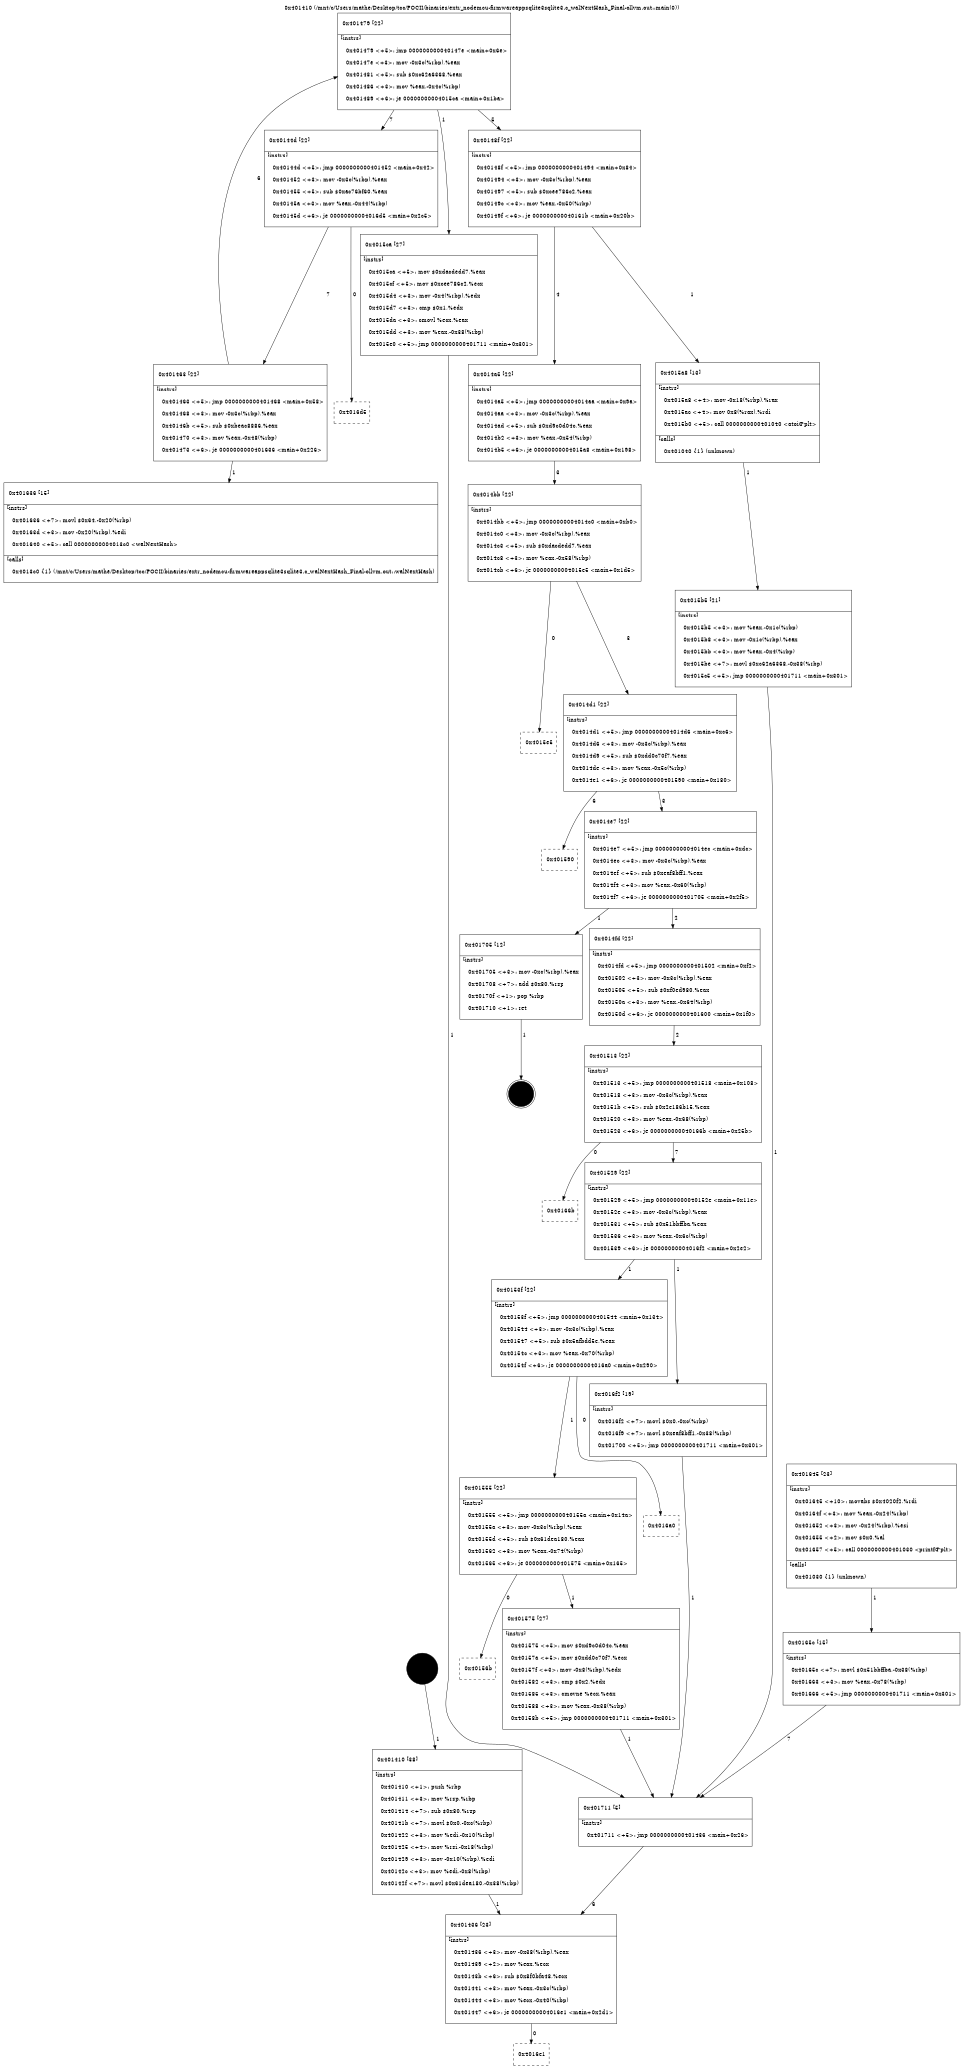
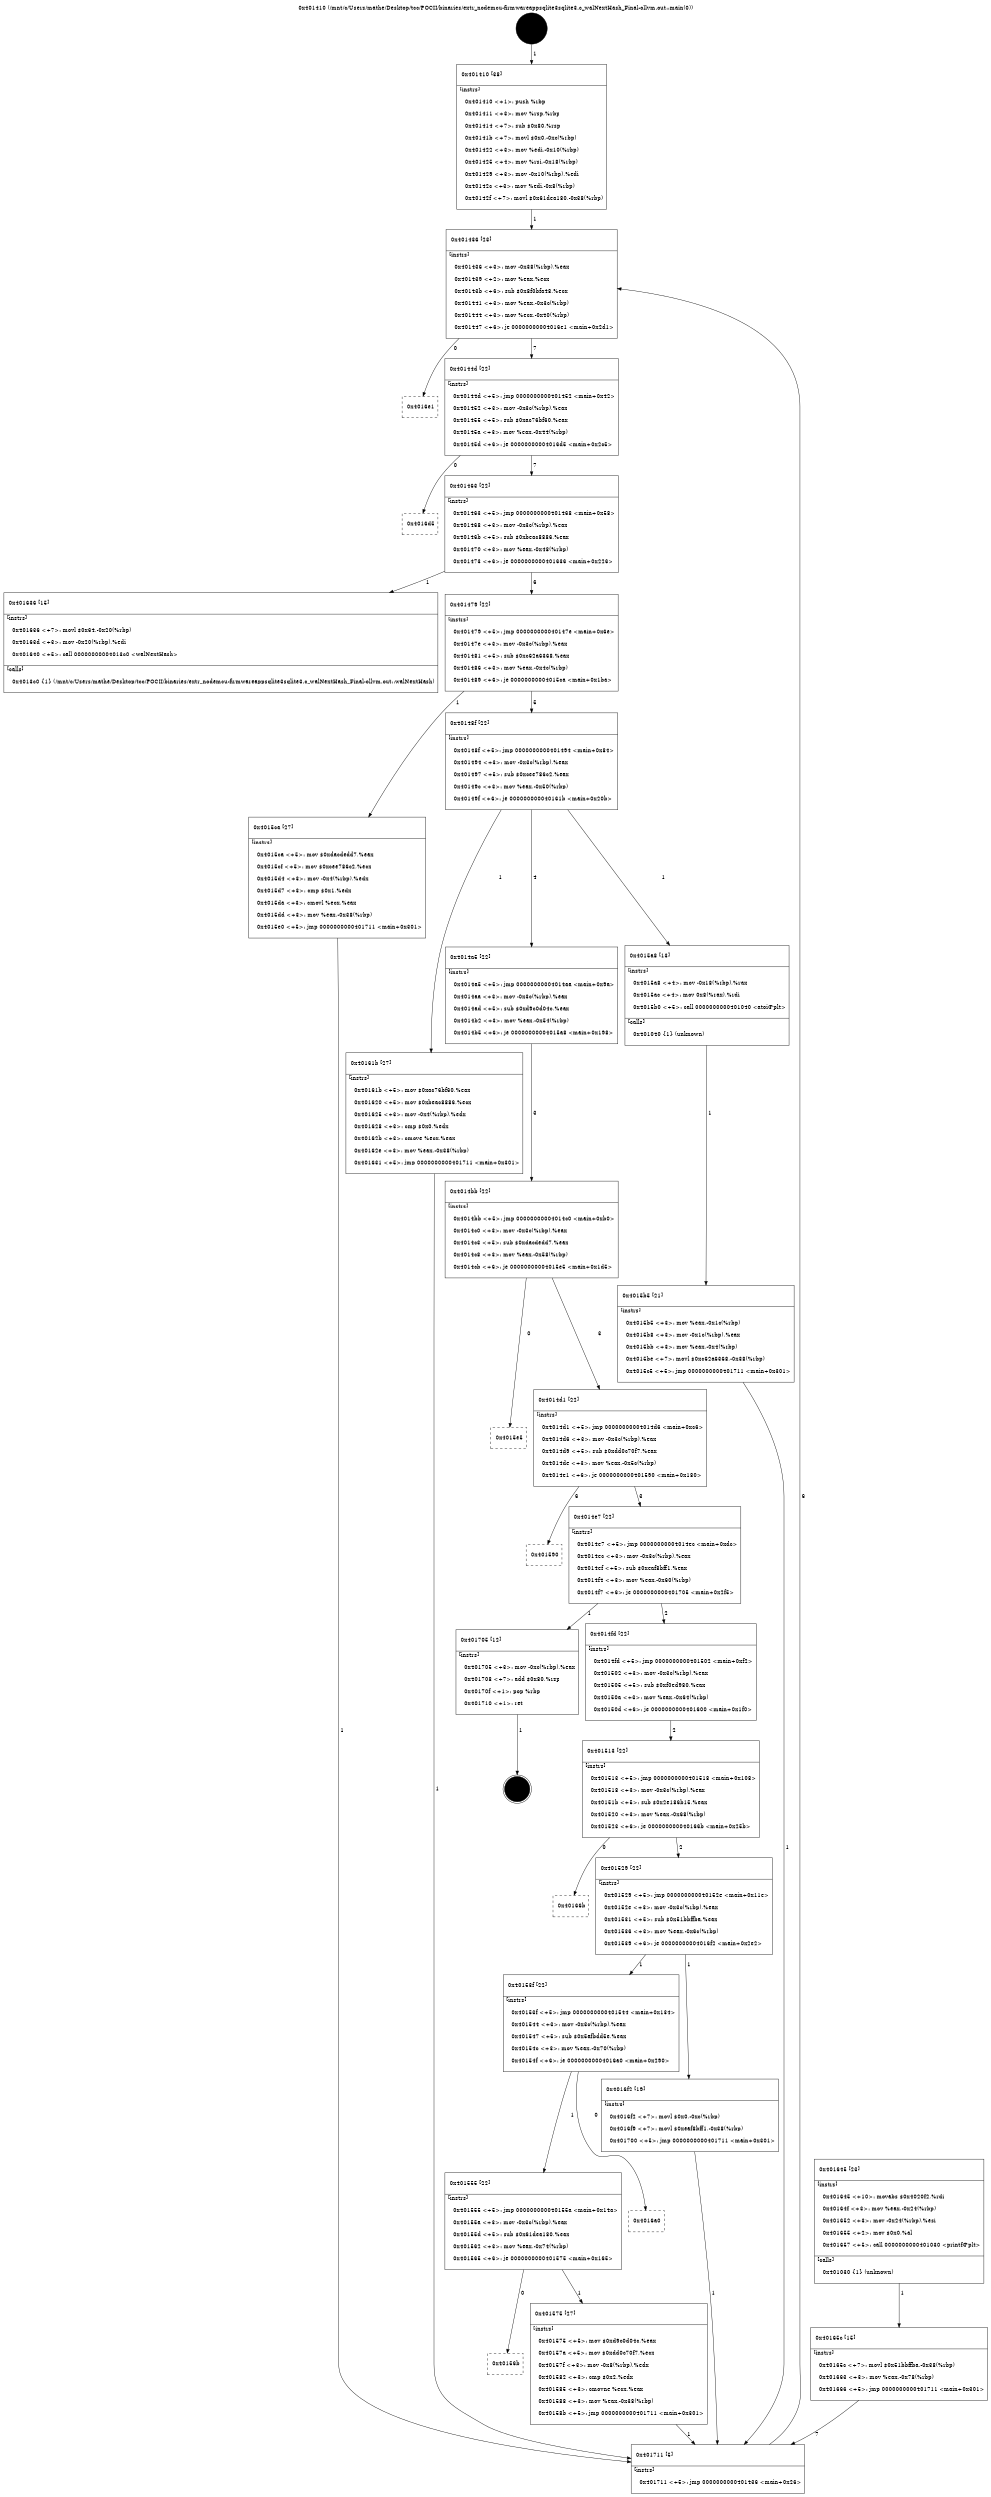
  digraph {
    label="0x401410 (/mnt/c/Users/mathe/Desktop/tcc/POCII/binaries/extr_nodemcu-firmwareappsqlite3sqlite3.c_walNextHash_Final-ollvm.out::main(0))"
    labelloc=t
    node [shape=record]
    Entry [fillcolor=black height=0.3 shape=circle style=filled width=0.3]
    n2 [label="{\n     0x401410 [38]\l\n     | [instrs]\l\n     &nbsp;&nbsp;0x401410 \<+1\>: push %rbp\l\n     &nbsp;&nbsp;0x401411 \<+3\>: mov %rsp,%rbp\l\n     &nbsp;&nbsp;0x401414 \<+7\>: sub $0x80,%rsp\l\n     &nbsp;&nbsp;0x40141b \<+7\>: movl $0x0,-0xc(%rbp)\l\n     &nbsp;&nbsp;0x401422 \<+3\>: mov %edi,-0x10(%rbp)\l\n     &nbsp;&nbsp;0x401425 \<+4\>: mov %rsi,-0x18(%rbp)\l\n     &nbsp;&nbsp;0x401429 \<+3\>: mov -0x10(%rbp),%edi\l\n     &nbsp;&nbsp;0x40142c \<+3\>: mov %edi,-0x8(%rbp)\l\n     &nbsp;&nbsp;0x40142f \<+7\>: movl $0x61dea180,-0x38(%rbp)\l\n  }"]
    n3 [label="{\n     0x401436 [23]\l\n     | [instrs]\l\n     &nbsp;&nbsp;0x401436 \<+3\>: mov -0x38(%rbp),%eax\l\n     &nbsp;&nbsp;0x401439 \<+2\>: mov %eax,%ecx\l\n     &nbsp;&nbsp;0x40143b \<+6\>: sub $0x8f0bfa48,%ecx\l\n     &nbsp;&nbsp;0x401441 \<+3\>: mov %eax,-0x3c(%rbp)\l\n     &nbsp;&nbsp;0x401444 \<+3\>: mov %ecx,-0x40(%rbp)\l\n     &nbsp;&nbsp;0x401447 \<+6\>: je 00000000004016e1 \<main+0x2d1\>\l\n  }"]
    n4 [label="{\n     0x4016e1\l\n  }" style=dashed]
    n5 [label="{\n     0x40144d [22]\l\n     | [instrs]\l\n     &nbsp;&nbsp;0x40144d \<+5\>: jmp 0000000000401452 \<main+0x42\>\l\n     &nbsp;&nbsp;0x401452 \<+3\>: mov -0x3c(%rbp),%eax\l\n     &nbsp;&nbsp;0x401455 \<+5\>: sub $0xac76bf60,%eax\l\n     &nbsp;&nbsp;0x40145a \<+3\>: mov %eax,-0x44(%rbp)\l\n     &nbsp;&nbsp;0x40145d \<+6\>: je 00000000004016d5 \<main+0x2c5\>\l\n  }"]
    n6 [label="{\n     0x4016d5\l\n  }" style=dashed]
    n7 [label="{\n     0x401463 [22]\l\n     | [instrs]\l\n     &nbsp;&nbsp;0x401463 \<+5\>: jmp 0000000000401468 \<main+0x58\>\l\n     &nbsp;&nbsp;0x401468 \<+3\>: mov -0x3c(%rbp),%eax\l\n     &nbsp;&nbsp;0x40146b \<+5\>: sub $0xbeac8886,%eax\l\n     &nbsp;&nbsp;0x401470 \<+3\>: mov %eax,-0x48(%rbp)\l\n     &nbsp;&nbsp;0x401473 \<+6\>: je 0000000000401636 \<main+0x226\>\l\n  }"]
    n8 [label="{\n     0x401636 [15]\l\n     | [instrs]\l\n     &nbsp;&nbsp;0x401636 \<+7\>: movl $0x64,-0x20(%rbp)\l\n     &nbsp;&nbsp;0x40163d \<+3\>: mov -0x20(%rbp),%edi\l\n     &nbsp;&nbsp;0x401640 \<+5\>: call 00000000004013c0 \<walNextHash\>\l\n     | [calls]\l\n     &nbsp;&nbsp;0x4013c0 \{1\} (/mnt/c/Users/mathe/Desktop/tcc/POCII/binaries/extr_nodemcu-firmwareappsqlite3sqlite3.c_walNextHash_Final-ollvm.out::walNextHash)\l\n  }"]
    n9 [label="{\n     0x401479 [22]\l\n     | [instrs]\l\n     &nbsp;&nbsp;0x401479 \<+5\>: jmp 000000000040147e \<main+0x6e\>\l\n     &nbsp;&nbsp;0x40147e \<+3\>: mov -0x3c(%rbp),%eax\l\n     &nbsp;&nbsp;0x401481 \<+5\>: sub $0xc62a6368,%eax\l\n     &nbsp;&nbsp;0x401486 \<+3\>: mov %eax,-0x4c(%rbp)\l\n     &nbsp;&nbsp;0x401489 \<+6\>: je 00000000004015ca \<main+0x1ba\>\l\n  }"]
    Exit [fillcolor=black height=0.3 peripheries=2 shape=circle style=filled width=0.3]
    n11 [label="{\n     0x4015ca [27]\l\n     | [instrs]\l\n     &nbsp;&nbsp;0x4015ca \<+5\>: mov $0xdacdedd7,%eax\l\n     &nbsp;&nbsp;0x4015cf \<+5\>: mov $0xcee786c2,%ecx\l\n     &nbsp;&nbsp;0x4015d4 \<+3\>: mov -0x4(%rbp),%edx\l\n     &nbsp;&nbsp;0x4015d7 \<+3\>: cmp $0x1,%edx\l\n     &nbsp;&nbsp;0x4015da \<+3\>: cmovl %ecx,%eax\l\n     &nbsp;&nbsp;0x4015dd \<+3\>: mov %eax,-0x38(%rbp)\l\n     &nbsp;&nbsp;0x4015e0 \<+5\>: jmp 0000000000401711 \<main+0x301\>\l\n  }"]
    n12 [label="{\n     0x40148f [22]\l\n     | [instrs]\l\n     &nbsp;&nbsp;0x40148f \<+5\>: jmp 0000000000401494 \<main+0x84\>\l\n     &nbsp;&nbsp;0x401494 \<+3\>: mov -0x3c(%rbp),%eax\l\n     &nbsp;&nbsp;0x401497 \<+5\>: sub $0xcee786c2,%eax\l\n     &nbsp;&nbsp;0x40149c \<+3\>: mov %eax,-0x50(%rbp)\l\n     &nbsp;&nbsp;0x40149f \<+6\>: je 000000000040161b \<main+0x20b\>\l\n  }"]
    n13 [label="{\n     0x40165c [15]\l\n     | [instrs]\l\n     &nbsp;&nbsp;0x40165c \<+7\>: movl $0x51bbffba,-0x38(%rbp)\l\n     &nbsp;&nbsp;0x401663 \<+3\>: mov %eax,-0x78(%rbp)\l\n     &nbsp;&nbsp;0x401666 \<+5\>: jmp 0000000000401711 \<main+0x301\>\l\n  }"]
    n14 [label="{\n     0x401711 [5]\l\n     | [instrs]\l\n     &nbsp;&nbsp;0x401711 \<+5\>: jmp 0000000000401436 \<main+0x26\>\l\n  }"]
    n15 [label="{\n     0x401645 [23]\l\n     | [instrs]\l\n     &nbsp;&nbsp;0x401645 \<+10\>: movabs $0x4020f2,%rdi\l\n     &nbsp;&nbsp;0x40164f \<+3\>: mov %eax,-0x24(%rbp)\l\n     &nbsp;&nbsp;0x401652 \<+3\>: mov -0x24(%rbp),%esi\l\n     &nbsp;&nbsp;0x401655 \<+2\>: mov $0x0,%al\l\n     &nbsp;&nbsp;0x401657 \<+5\>: call 0000000000401030 \<printf@plt\>\l\n     | [calls]\l\n     &nbsp;&nbsp;0x401030 \{1\} (unknown)\l\n  }"]
+   n16 [label="{\n     0x40161b [27]\l\n     | [instrs]\l\n     &nbsp;&nbsp;0x40161b \<+5\>: mov $0xac76bf60,%eax\l\n     &nbsp;&nbsp;0x401620 \<+5\>: mov $0xbeac8886,%ecx\l\n     &nbsp;&nbsp;0x401625 \<+3\>: mov -0x4(%rbp),%edx\l\n     &nbsp;&nbsp;0x401628 \<+3\>: cmp $0x0,%edx\l\n     &nbsp;&nbsp;0x40162b \<+3\>: cmove %ecx,%eax\l\n     &nbsp;&nbsp;0x40162e \<+3\>: mov %eax,-0x38(%rbp)\l\n     &nbsp;&nbsp;0x401631 \<+5\>: jmp 0000000000401711 \<main+0x301\>\l\n  }"]
    n17 [label="{\n     0x4014a5 [22]\l\n     | [instrs]\l\n     &nbsp;&nbsp;0x4014a5 \<+5\>: jmp 00000000004014aa \<main+0x9a\>\l\n     &nbsp;&nbsp;0x4014aa \<+3\>: mov -0x3c(%rbp),%eax\l\n     &nbsp;&nbsp;0x4014ad \<+5\>: sub $0xd9c0d04c,%eax\l\n     &nbsp;&nbsp;0x4014b2 \<+3\>: mov %eax,-0x54(%rbp)\l\n     &nbsp;&nbsp;0x4014b5 \<+6\>: je 00000000004015a8 \<main+0x198\>\l\n  }"]
    n18 [label="{\n     0x4015a8 [13]\l\n     | [instrs]\l\n     &nbsp;&nbsp;0x4015a8 \<+4\>: mov -0x18(%rbp),%rax\l\n     &nbsp;&nbsp;0x4015ac \<+4\>: mov 0x8(%rax),%rdi\l\n     &nbsp;&nbsp;0x4015b0 \<+5\>: call 0000000000401040 \<atoi@plt\>\l\n     | [calls]\l\n     &nbsp;&nbsp;0x401040 \{1\} (unknown)\l\n  }"]
    n19 [label="{\n     0x4014bb [22]\l\n     | [instrs]\l\n     &nbsp;&nbsp;0x4014bb \<+5\>: jmp 00000000004014c0 \<main+0xb0\>\l\n     &nbsp;&nbsp;0x4014c0 \<+3\>: mov -0x3c(%rbp),%eax\l\n     &nbsp;&nbsp;0x4014c3 \<+5\>: sub $0xdacdedd7,%eax\l\n     &nbsp;&nbsp;0x4014c8 \<+3\>: mov %eax,-0x58(%rbp)\l\n     &nbsp;&nbsp;0x4014cb \<+6\>: je 00000000004015e5 \<main+0x1d5\>\l\n  }"]
    n20 [label="{\n     0x4015b5 [21]\l\n     | [instrs]\l\n     &nbsp;&nbsp;0x4015b5 \<+3\>: mov %eax,-0x1c(%rbp)\l\n     &nbsp;&nbsp;0x4015b8 \<+3\>: mov -0x1c(%rbp),%eax\l\n     &nbsp;&nbsp;0x4015bb \<+3\>: mov %eax,-0x4(%rbp)\l\n     &nbsp;&nbsp;0x4015be \<+7\>: movl $0xc62a6368,-0x38(%rbp)\l\n     &nbsp;&nbsp;0x4015c5 \<+5\>: jmp 0000000000401711 \<main+0x301\>\l\n  }"]
    n21 [label="{\n     0x4015e5\l\n  }" style=dashed]
    n22 [label="{\n     0x4014d1 [22]\l\n     | [instrs]\l\n     &nbsp;&nbsp;0x4014d1 \<+5\>: jmp 00000000004014d6 \<main+0xc6\>\l\n     &nbsp;&nbsp;0x4014d6 \<+3\>: mov -0x3c(%rbp),%eax\l\n     &nbsp;&nbsp;0x4014d9 \<+5\>: sub $0xdd0c70f7,%eax\l\n     &nbsp;&nbsp;0x4014de \<+3\>: mov %eax,-0x5c(%rbp)\l\n     &nbsp;&nbsp;0x4014e1 \<+6\>: je 0000000000401590 \<main+0x180\>\l\n  }"]
    n23 [label="{\n     0x401590\l\n  }" style=dashed]
    n24 [label="{\n     0x4014e7 [22]\l\n     | [instrs]\l\n     &nbsp;&nbsp;0x4014e7 \<+5\>: jmp 00000000004014ec \<main+0xdc\>\l\n     &nbsp;&nbsp;0x4014ec \<+3\>: mov -0x3c(%rbp),%eax\l\n     &nbsp;&nbsp;0x4014ef \<+5\>: sub $0xeaf8bff1,%eax\l\n     &nbsp;&nbsp;0x4014f4 \<+3\>: mov %eax,-0x60(%rbp)\l\n     &nbsp;&nbsp;0x4014f7 \<+6\>: je 0000000000401705 \<main+0x2f5\>\l\n  }"]
    n25 [label="{\n     0x401705 [12]\l\n     | [instrs]\l\n     &nbsp;&nbsp;0x401705 \<+3\>: mov -0xc(%rbp),%eax\l\n     &nbsp;&nbsp;0x401708 \<+7\>: add $0x80,%rsp\l\n     &nbsp;&nbsp;0x40170f \<+1\>: pop %rbp\l\n     &nbsp;&nbsp;0x401710 \<+1\>: ret\l\n  }"]
    n26 [label="{\n     0x4014fd [22]\l\n     | [instrs]\l\n     &nbsp;&nbsp;0x4014fd \<+5\>: jmp 0000000000401502 \<main+0xf2\>\l\n     &nbsp;&nbsp;0x401502 \<+3\>: mov -0x3c(%rbp),%eax\l\n     &nbsp;&nbsp;0x401505 \<+5\>: sub $0xf0ed980,%eax\l\n     &nbsp;&nbsp;0x40150a \<+3\>: mov %eax,-0x64(%rbp)\l\n     &nbsp;&nbsp;0x40150d \<+6\>: je 0000000000401600 \<main+0x1f0\>\l\n  }"]
    n27 [label="{\n     0x40156b\l\n  }" style=dashed]
    n28 [label="{\n     0x401513 [22]\l\n     | [instrs]\l\n     &nbsp;&nbsp;0x401513 \<+5\>: jmp 0000000000401518 \<main+0x108\>\l\n     &nbsp;&nbsp;0x401518 \<+3\>: mov -0x3c(%rbp),%eax\l\n     &nbsp;&nbsp;0x40151b \<+5\>: sub $0x2e186b15,%eax\l\n     &nbsp;&nbsp;0x401520 \<+3\>: mov %eax,-0x68(%rbp)\l\n     &nbsp;&nbsp;0x401523 \<+6\>: je 000000000040166b \<main+0x25b\>\l\n  }"]
    n29 [label="{\n     0x401575 [27]\l\n     | [instrs]\l\n     &nbsp;&nbsp;0x401575 \<+5\>: mov $0xd9c0d04c,%eax\l\n     &nbsp;&nbsp;0x40157a \<+5\>: mov $0xdd0c70f7,%ecx\l\n     &nbsp;&nbsp;0x40157f \<+3\>: mov -0x8(%rbp),%edx\l\n     &nbsp;&nbsp;0x401582 \<+3\>: cmp $0x2,%edx\l\n     &nbsp;&nbsp;0x401585 \<+3\>: cmovne %ecx,%eax\l\n     &nbsp;&nbsp;0x401588 \<+3\>: mov %eax,-0x38(%rbp)\l\n     &nbsp;&nbsp;0x40158b \<+5\>: jmp 0000000000401711 \<main+0x301\>\l\n  }"]
    n30 [label="{\n     0x40166b\l\n  }" style=dashed]
    n31 [label="{\n     0x401529 [22]\l\n     | [instrs]\l\n     &nbsp;&nbsp;0x401529 \<+5\>: jmp 000000000040152e \<main+0x11e\>\l\n     &nbsp;&nbsp;0x40152e \<+3\>: mov -0x3c(%rbp),%eax\l\n     &nbsp;&nbsp;0x401531 \<+5\>: sub $0x51bbffba,%eax\l\n     &nbsp;&nbsp;0x401536 \<+3\>: mov %eax,-0x6c(%rbp)\l\n     &nbsp;&nbsp;0x401539 \<+6\>: je 00000000004016f2 \<main+0x2e2\>\l\n  }"]
    n32 [label="{\n     0x401555 [22]\l\n     | [instrs]\l\n     &nbsp;&nbsp;0x401555 \<+5\>: jmp 000000000040155a \<main+0x14a\>\l\n     &nbsp;&nbsp;0x40155a \<+3\>: mov -0x3c(%rbp),%eax\l\n     &nbsp;&nbsp;0x40155d \<+5\>: sub $0x61dea180,%eax\l\n     &nbsp;&nbsp;0x401562 \<+3\>: mov %eax,-0x74(%rbp)\l\n     &nbsp;&nbsp;0x401565 \<+6\>: je 0000000000401575 \<main+0x165\>\l\n  }"]
    n33 [label="{\n     0x40153f [22]\l\n     | [instrs]\l\n     &nbsp;&nbsp;0x40153f \<+5\>: jmp 0000000000401544 \<main+0x134\>\l\n     &nbsp;&nbsp;0x401544 \<+3\>: mov -0x3c(%rbp),%eax\l\n     &nbsp;&nbsp;0x401547 \<+5\>: sub $0x5afbdd5e,%eax\l\n     &nbsp;&nbsp;0x40154c \<+3\>: mov %eax,-0x70(%rbp)\l\n     &nbsp;&nbsp;0x40154f \<+6\>: je 00000000004016a0 \<main+0x290\>\l\n  }"]
    n34 [label="{\n     0x4016f2 [19]\l\n     | [instrs]\l\n     &nbsp;&nbsp;0x4016f2 \<+7\>: movl $0x0,-0xc(%rbp)\l\n     &nbsp;&nbsp;0x4016f9 \<+7\>: movl $0xeaf8bff1,-0x38(%rbp)\l\n     &nbsp;&nbsp;0x401700 \<+5\>: jmp 0000000000401711 \<main+0x301\>\l\n  }"]
    n35 [label="{\n     0x4016a0\l\n  }" style=dashed]
    Entry -> n2 [label=" 1"]
    n2 -> n3 [label=" 1"]
    n3 -> n4 [label=" 0"]
-   n9 -> n5 [label=" 7"]
+   n3 -> n5 [label=" 7"]
    n5 -> n6 [label=" 0"]
    n5 -> n7 [label=" 7"]
    n7 -> n8 [label=" 1"]
    n7 -> n9 [label=" 6"]
    n9 -> n11 [label=" 1"]
    n9 -> n12 [label=" 5"]
    n11 -> n14 [label=" 1"]
+   n12 -> n16 [label=" 1"]
    n12 -> n17 [label=" 4"]
    n12 -> n18 [label=" 1"]
    n13 -> n14 [label=" 7"]
    n14 -> n3 [label=" 6"]
    n15 -> n13 [label=" 1"]
+   n16 -> n14 [label=" 1"]
    n17 -> n19 [label=" 3"]
    n18 -> n20 [label=" 1"]
    n19 -> n21 [label=" 0"]
    n19 -> n22 [label=" 3"]
    n20 -> n14 [label=" 1"]
    n22 -> n23 [label=" 6"]
    n22 -> n24 [label=" 3"]
    n24 -> n25 [label=" 1"]
    n24 -> n26 [label=" 2"]
    n25 -> Exit [label=" 1"]
    n26 -> n28 [label=" 2"]
    n28 -> n30 [label=" 0"]
-   n28 -> n31 [label=" 7"]
+   n28 -> n31 [label=" 2"]
    n29 -> n14 [label=" 1"]
    n31 -> n33 [label=" 1"]
    n31 -> n34 [label=" 1"]
    n32 -> n27 [label=" 0"]
    n32 -> n29 [label=" 1"]
    n33 -> n32 [label=" 1"]
    n33 -> n35 [label=" 0"]
    n34 -> n14 [label=" 1"]
  }
